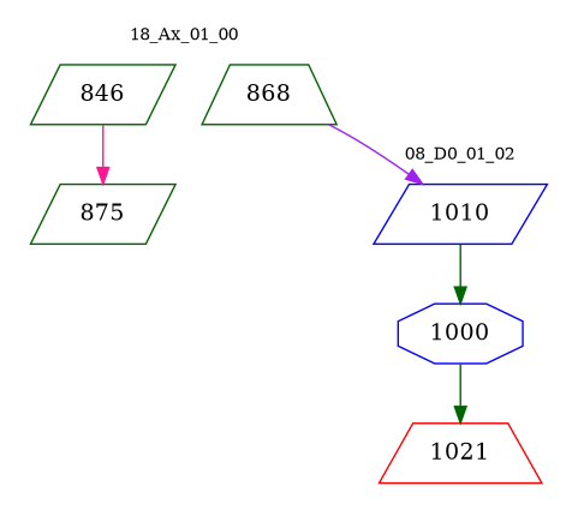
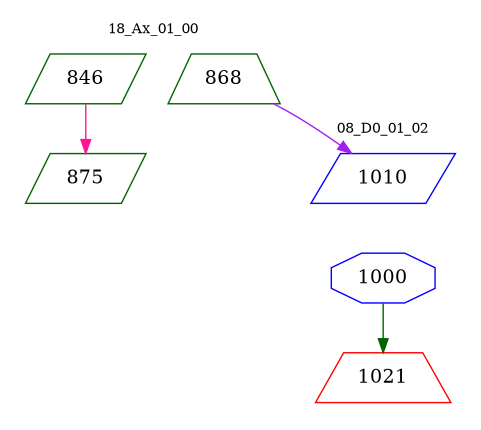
  digraph {
    node [color=darkgreen shape=parallelogram]
    edge [color=darkgreen]
    n1 [label=868 shape=trapezium]
    n2 [label=846]
    n3 [label=875]
    n4 [color=blue label=1010]
    n5 [color=blue label=1000 shape=octagon]
    n6 [color=red label=1021 shape=trapezium]
    subgraph cluster_1 {
      color=white
      fontsize=10
      label="18_Ax_01_00"
      n1
      n2
      n3
    }
    subgraph cluster_2 {
      color=white
      fontsize=10
      label="08_D0_01_02"
      n4
      n5
      n6
    }
    n1 -> n4 [color=purple]
    n2 -> n3 [color=deeppink]
-   n4 -> n5
    n5 -> n6
  }
